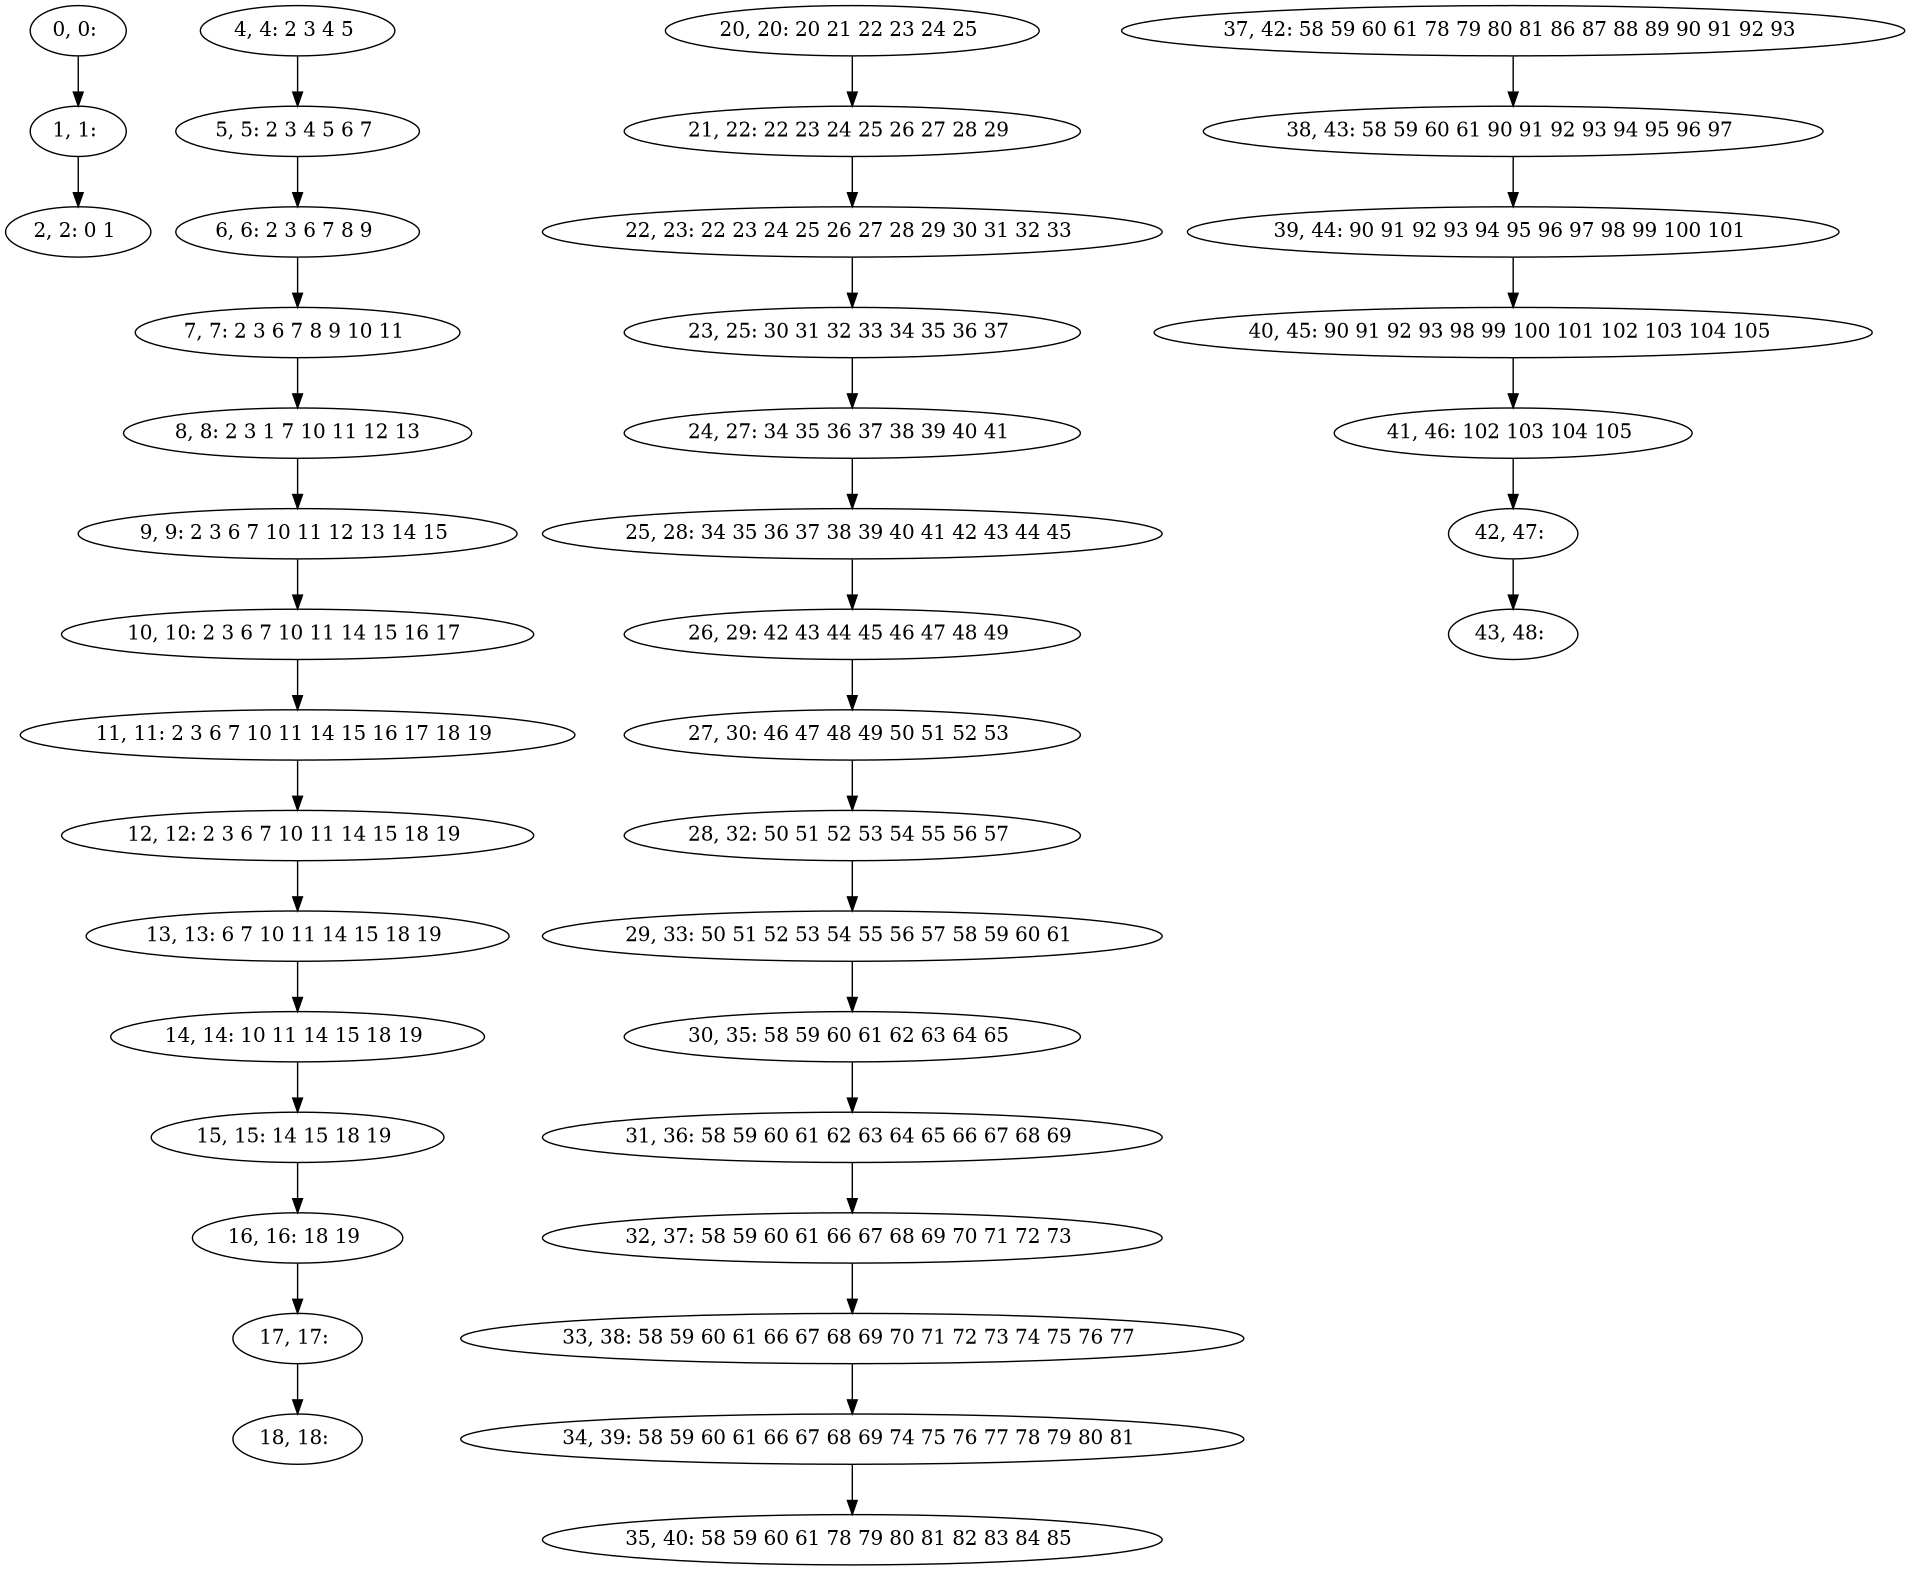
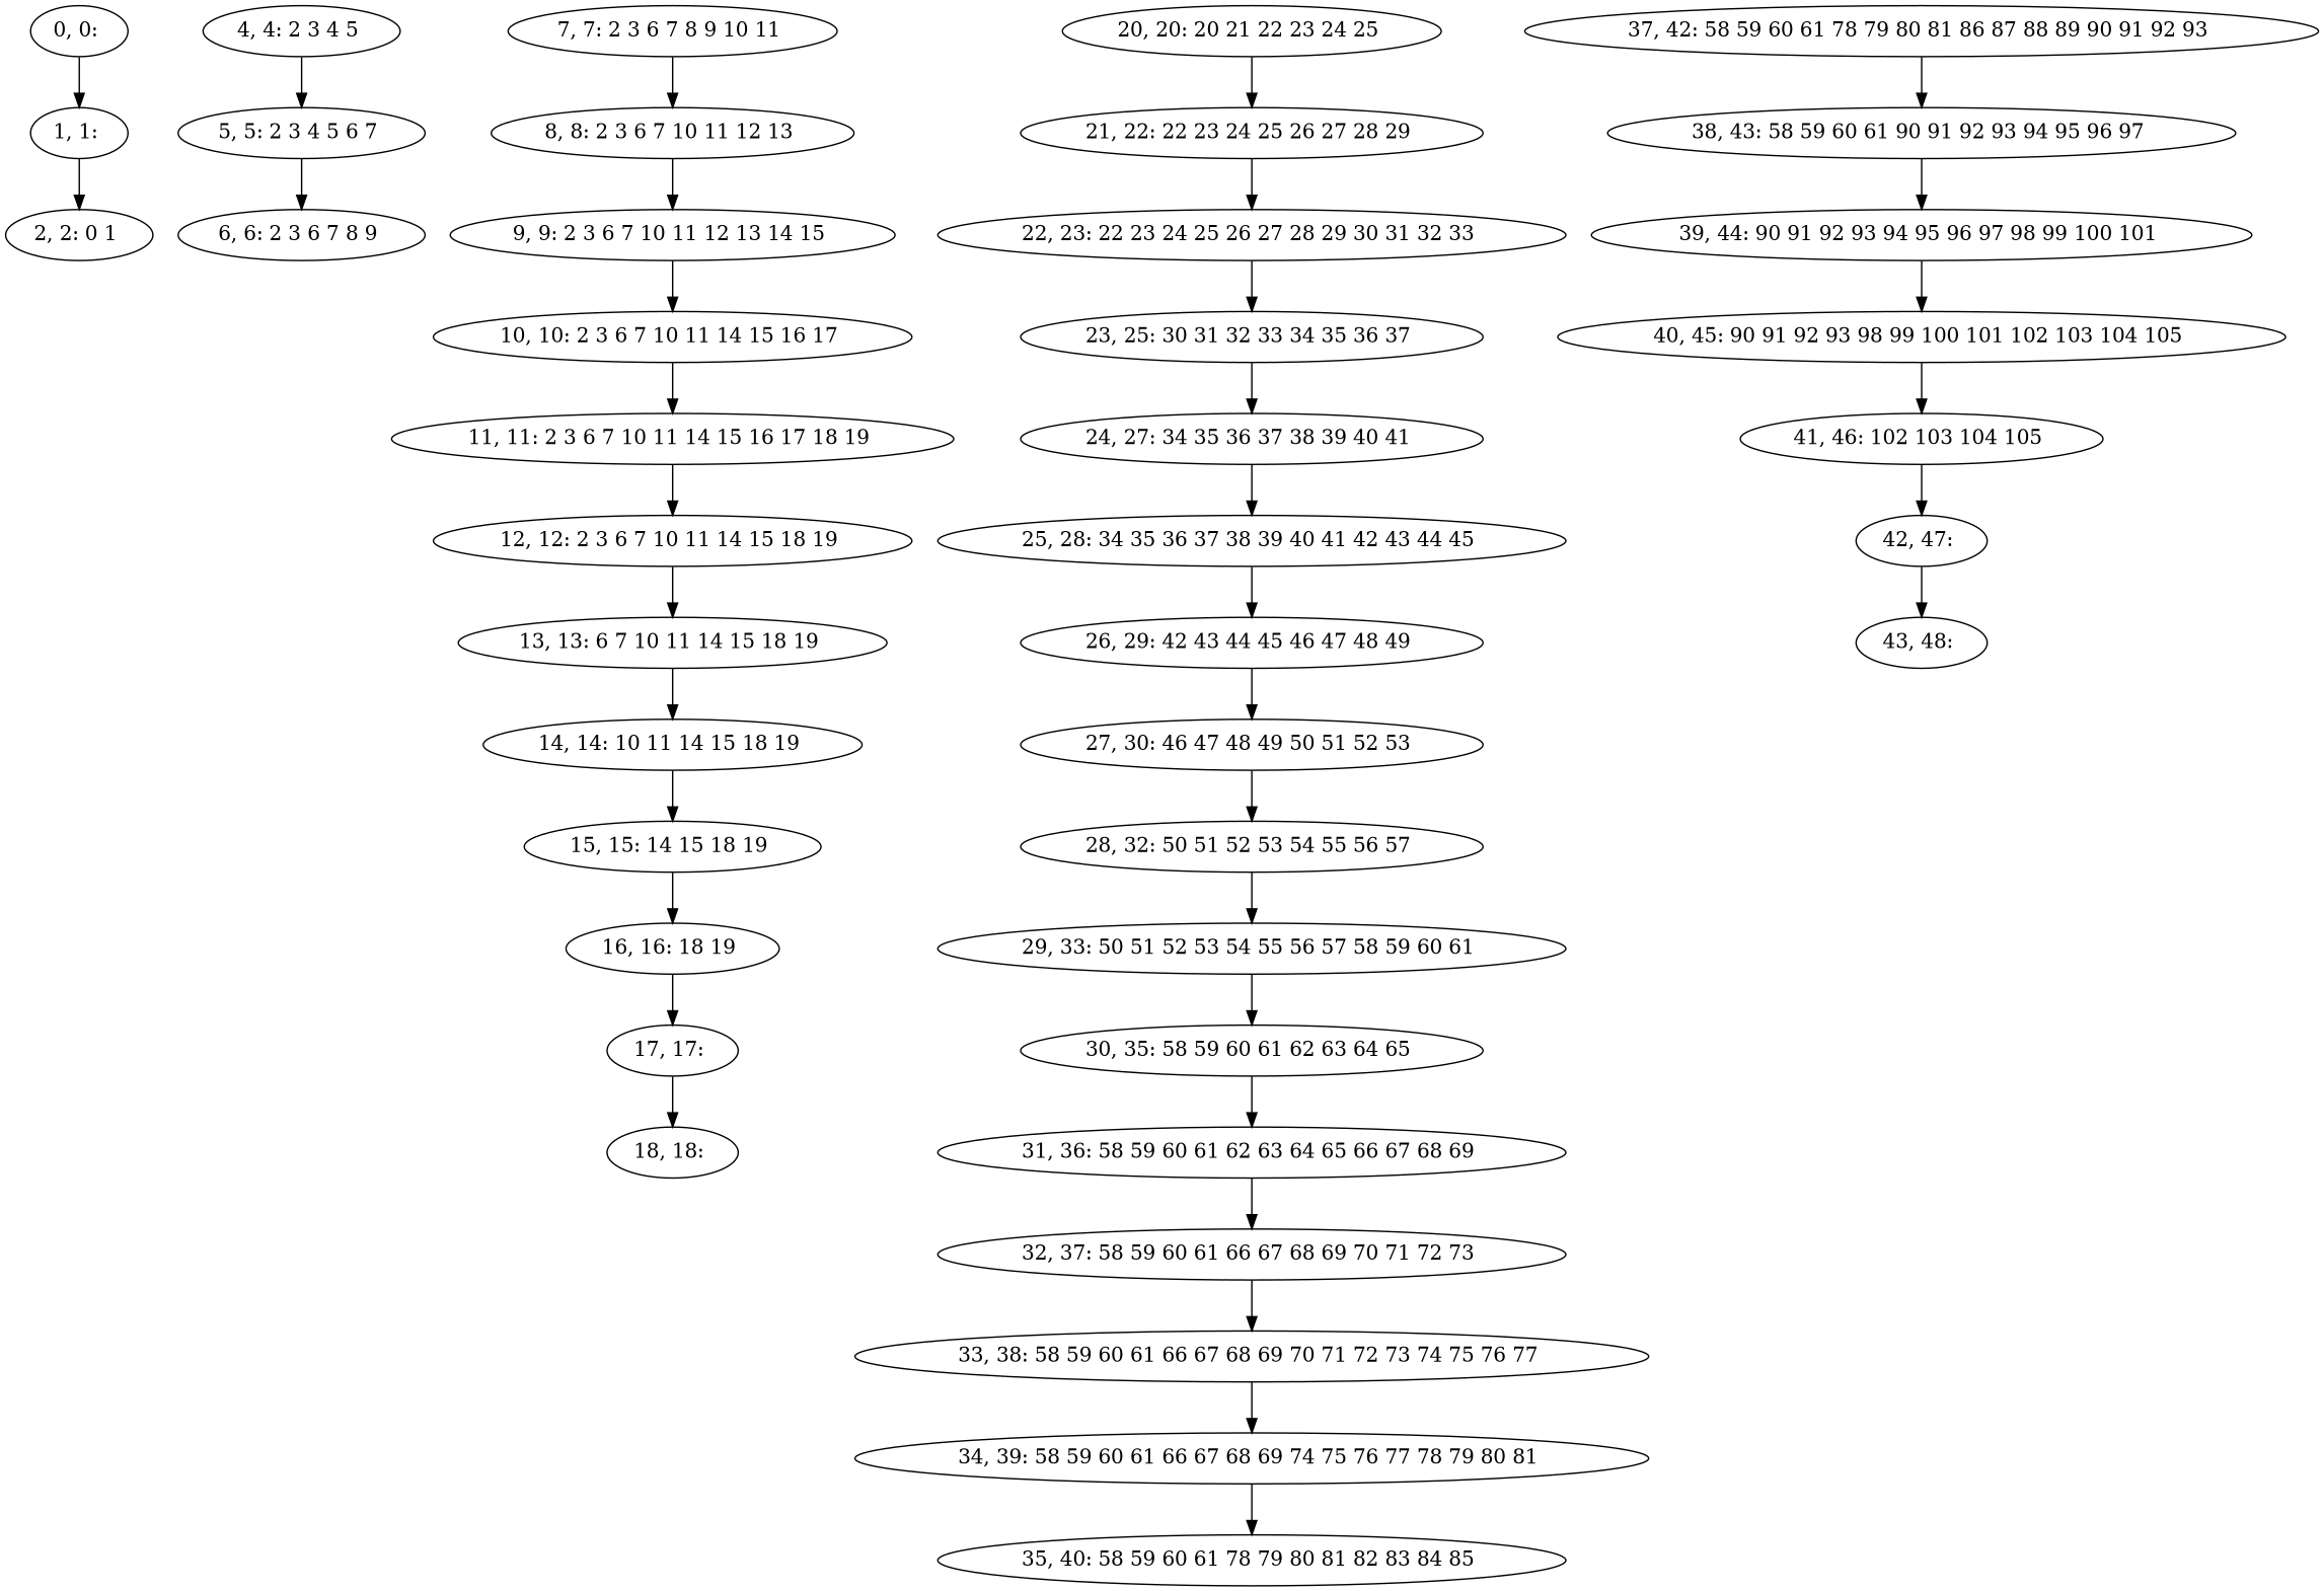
  digraph {
    n1 [label="0, 0: "]
    n2 [label="1, 1: "]
    n3 [label="2, 2: 0 1 "]
    n4 [label="4, 4: 2 3 4 5 "]
    n5 [label="5, 5: 2 3 4 5 6 7 "]
    n6 [label="6, 6: 2 3 6 7 8 9 "]
    n7 [label="7, 7: 2 3 6 7 8 9 10 11 "]
-   n8 [label="8, 8: 2 3 1 7 10 11 12 13"]
+   n8 [label="8, 8: 2 3 6 7 10 11 12 13 "]
    n9 [label="9, 9: 2 3 6 7 10 11 12 13 14 15 "]
    n10 [label="10, 10: 2 3 6 7 10 11 14 15 16 17 "]
    n11 [label="11, 11: 2 3 6 7 10 11 14 15 16 17 18 19 "]
    n12 [label="12, 12: 2 3 6 7 10 11 14 15 18 19 "]
    n13 [label="13, 13: 6 7 10 11 14 15 18 19 "]
    n14 [label="14, 14: 10 11 14 15 18 19 "]
    n15 [label="15, 15: 14 15 18 19 "]
    n16 [label="16, 16: 18 19 "]
    n17 [label="17, 17: "]
    n18 [label="18, 18: "]
    n19 [label="20, 20: 20 21 22 23 24 25 "]
    n20 [label="21, 22: 22 23 24 25 26 27 28 29 "]
    n21 [label="22, 23: 22 23 24 25 26 27 28 29 30 31 32 33 "]
    n22 [label="23, 25: 30 31 32 33 34 35 36 37 "]
    n23 [label="24, 27: 34 35 36 37 38 39 40 41 "]
    n24 [label="25, 28: 34 35 36 37 38 39 40 41 42 43 44 45 "]
    n25 [label="26, 29: 42 43 44 45 46 47 48 49 "]
    n26 [label="27, 30: 46 47 48 49 50 51 52 53 "]
    n27 [label="28, 32: 50 51 52 53 54 55 56 57 "]
    n28 [label="29, 33: 50 51 52 53 54 55 56 57 58 59 60 61 "]
    n29 [label="30, 35: 58 59 60 61 62 63 64 65 "]
    n30 [label="31, 36: 58 59 60 61 62 63 64 65 66 67 68 69 "]
    n31 [label="32, 37: 58 59 60 61 66 67 68 69 70 71 72 73 "]
    n32 [label="33, 38: 58 59 60 61 66 67 68 69 70 71 72 73 74 75 76 77 "]
    n33 [label="34, 39: 58 59 60 61 66 67 68 69 74 75 76 77 78 79 80 81 "]
    n34 [label="35, 40: 58 59 60 61 78 79 80 81 82 83 84 85 "]
    n35 [label="37, 42: 58 59 60 61 78 79 80 81 86 87 88 89 90 91 92 93 "]
    n36 [label="38, 43: 58 59 60 61 90 91 92 93 94 95 96 97 "]
    n37 [label="39, 44: 90 91 92 93 94 95 96 97 98 99 100 101 "]
    n38 [label="40, 45: 90 91 92 93 98 99 100 101 102 103 104 105 "]
    n39 [label="41, 46: 102 103 104 105 "]
    n40 [label="42, 47: "]
    n41 [label="43, 48: "]
    n1 -> n2
    n2 -> n3
    n4 -> n5
    n5 -> n6
-   n6 -> n7
    n7 -> n8
    n8 -> n9
    n9 -> n10
    n10 -> n11
    n11 -> n12
    n12 -> n13
    n13 -> n14
    n14 -> n15
    n15 -> n16
    n16 -> n17
    n17 -> n18
    n19 -> n20
    n20 -> n21
    n21 -> n22
    n22 -> n23
    n23 -> n24
    n24 -> n25
    n25 -> n26
    n26 -> n27
    n27 -> n28
    n28 -> n29
    n29 -> n30
    n30 -> n31
    n31 -> n32
    n32 -> n33
    n33 -> n34
    n35 -> n36
    n36 -> n37
    n37 -> n38
    n38 -> n39
    n39 -> n40
    n40 -> n41
  }
